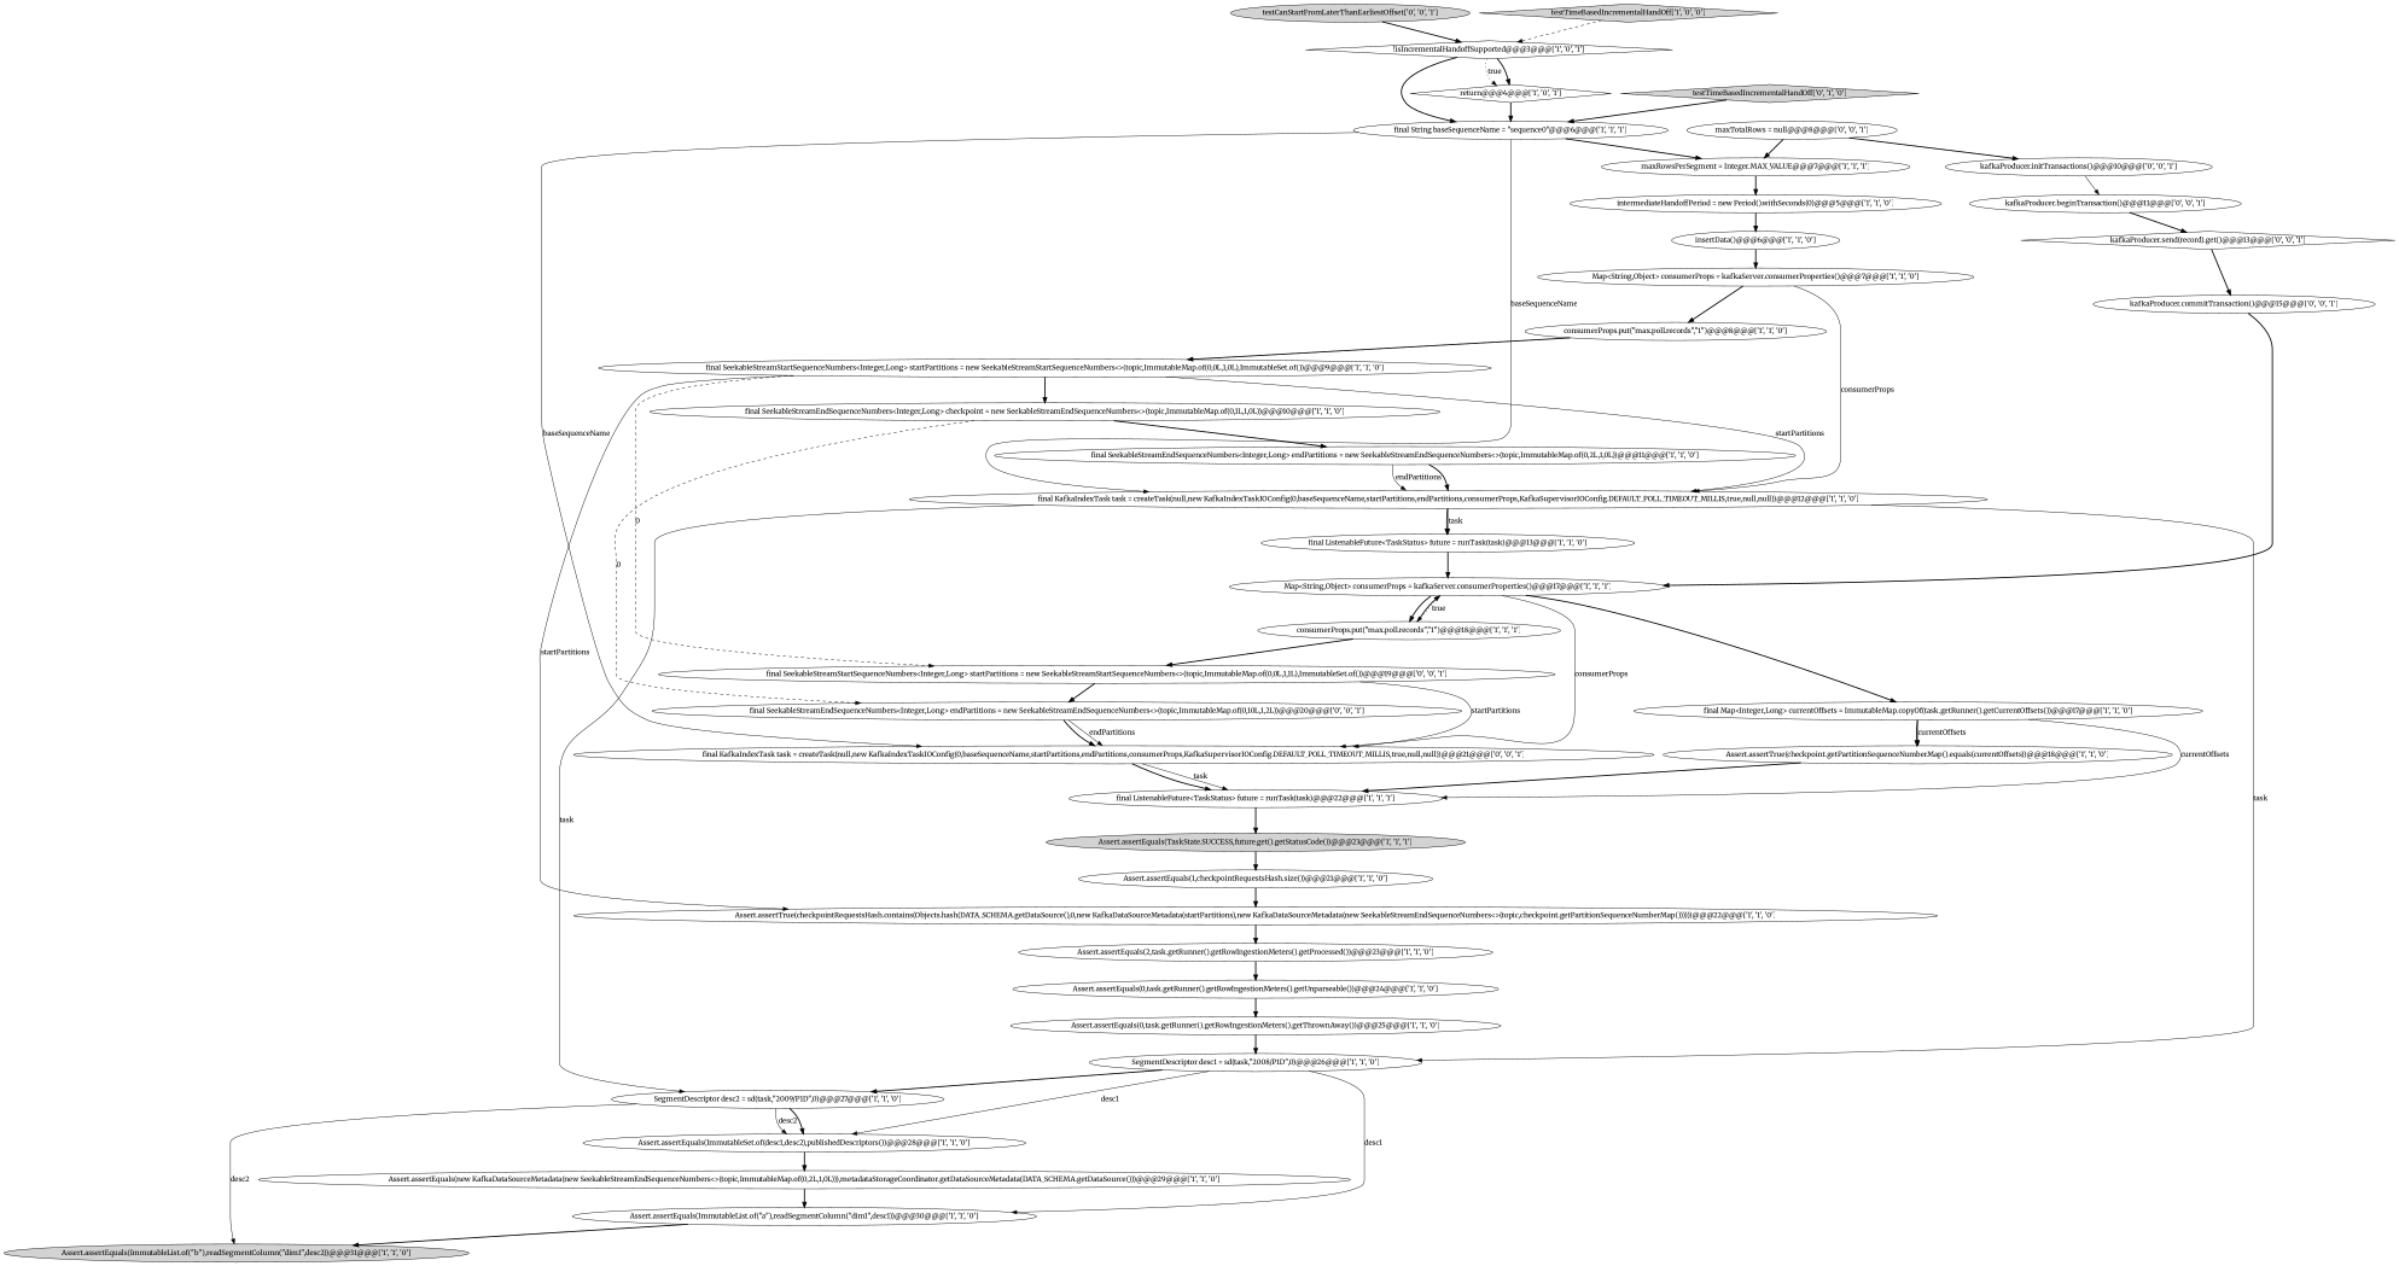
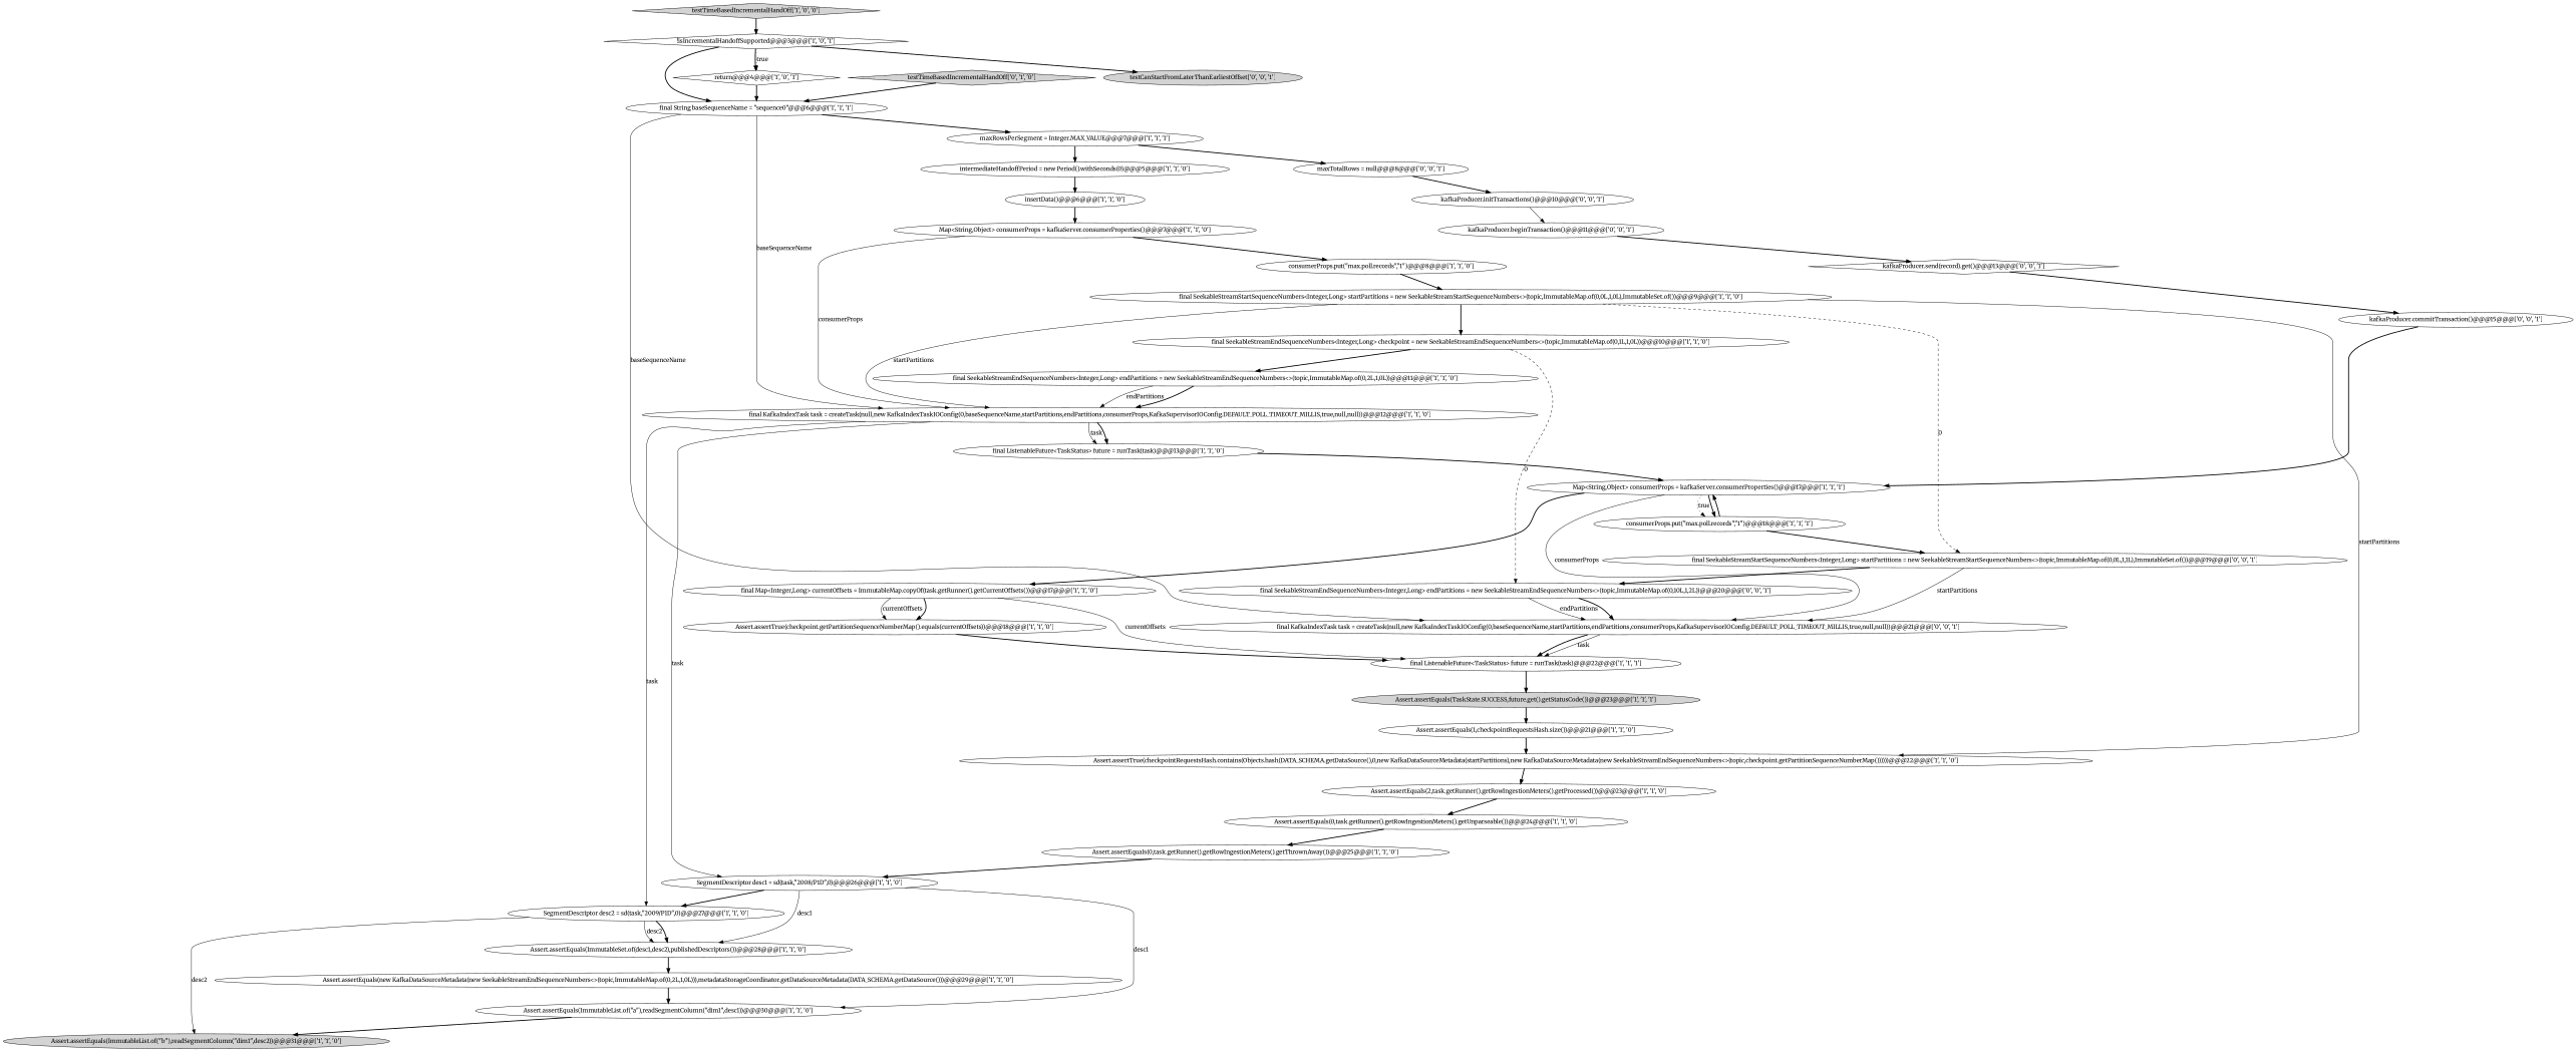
  digraph {
    fontname=Merriweather
    node [fillcolor=white fontname=Merriweather shape=ellipse style=filled]
    edge [fontname=Merriweather style=bold]
    n1 [label="Assert.assertEquals(0,task.getRunner().getRowIngestionMeters().getThrownAway())@@@25@@@['1', '1', '0']"]
    n2 [label="SegmentDescriptor desc1 = sd(task,\"2008/P1D\",0)@@@26@@@['1', '1', '0']"]
    n3 [label="SegmentDescriptor desc2 = sd(task,\"2009/P1D\",0)@@@27@@@['1', '1', '0']"]
    n4 [label="Assert.assertEquals(ImmutableSet.of(desc1,desc2),publishedDescriptors())@@@28@@@['1', '1', '0']"]
    n5 [label="Assert.assertEquals(ImmutableList.of(\"a\"),readSegmentColumn(\"dim1\",desc1))@@@30@@@['1', '1', '0']"]
    n6 [fillcolor=lightgray label="testCanStartFromLaterThanEarliestOffset['0', '0', '1']"]
    n7 [label="!isIncrementalHandoffSupported@@@3@@@['1', '0', '1']" shape=diamond]
    n8 [label="return@@@4@@@['1', '0', '1']" shape=diamond]
    n9 [label="final String baseSequenceName = \"sequence0\"@@@6@@@['1', '1', '1']"]
    n10 [label="kafkaProducer.beginTransaction()@@@11@@@['0', '0', '1']"]
    n11 [label="kafkaProducer.send(record).get()@@@13@@@['0', '0', '1']" shape=diamond]
    n12 [label="kafkaProducer.commitTransaction()@@@15@@@['0', '0', '1']"]
    n13 [label="final Map<Integer,Long> currentOffsets = ImmutableMap.copyOf(task.getRunner().getCurrentOffsets())@@@17@@@['1', '1', '0']"]
    n14 [label="Assert.assertTrue(checkpoint.getPartitionSequenceNumberMap().equals(currentOffsets))@@@18@@@['1', '1', '0']"]
    n15 [label="final ListenableFuture<TaskStatus> future = runTask(task)@@@22@@@['1', '1', '1']"]
    n16 [fillcolor=lightgray label="Assert.assertEquals(TaskState.SUCCESS,future.get().getStatusCode())@@@23@@@['1', '1', '1']"]
    n17 [label="final SeekableStreamEndSequenceNumbers<Integer,Long> endPartitions = new SeekableStreamEndSequenceNumbers<>(topic,ImmutableMap.of(0,10L,1,2L))@@@20@@@['0', '0', '1']"]
    n18 [label="final KafkaIndexTask task = createTask(null,new KafkaIndexTaskIOConfig(0,baseSequenceName,startPartitions,endPartitions,consumerProps,KafkaSupervisorIOConfig.DEFAULT_POLL_TIMEOUT_MILLIS,true,null,null))@@@21@@@['0', '0', '1']"]
    n19 [label="kafkaProducer.initTransactions()@@@10@@@['0', '0', '1']"]
    n20 [label="maxRowsPerSegment = Integer.MAX_VALUE@@@7@@@['1', '1', '1']"]
    n21 [label="final KafkaIndexTask task = createTask(null,new KafkaIndexTaskIOConfig(0,baseSequenceName,startPartitions,endPartitions,consumerProps,KafkaSupervisorIOConfig.DEFAULT_POLL_TIMEOUT_MILLIS,true,null,null))@@@12@@@['1', '1', '0']"]
    n22 [fillcolor=lightgray label="Assert.assertEquals(ImmutableList.of(\"b\"),readSegmentColumn(\"dim1\",desc2))@@@31@@@['1', '1', '0']"]
    n23 [label="Assert.assertEquals(new KafkaDataSourceMetadata(new SeekableStreamEndSequenceNumbers<>(topic,ImmutableMap.of(0,2L,1,0L))),metadataStorageCoordinator.getDataSourceMetadata(DATA_SCHEMA.getDataSource()))@@@29@@@['1', '1', '0']"]
    n24 [label="maxTotalRows = null@@@8@@@['0', '0', '1']"]
    n25 [label="final ListenableFuture<TaskStatus> future = runTask(task)@@@13@@@['1', '1', '0']"]
    n26 [label="Map<String,Object> consumerProps = kafkaServer.consumerProperties()@@@17@@@['1', '1', '1']"]
    n27 [label="consumerProps.put(\"max.poll.records\",\"1\")@@@18@@@['1', '1', '1']"]
    n28 [fillcolor=lightgray label="testTimeBasedIncrementalHandOff['0', '1', '0']" shape=diamond]
    n29 [label="Assert.assertEquals(0,task.getRunner().getRowIngestionMeters().getUnparseable())@@@24@@@['1', '1', '0']"]
    n30 [label="consumerProps.put(\"max.poll.records\",\"1\")@@@8@@@['1', '1', '0']"]
    n31 [label="final SeekableStreamStartSequenceNumbers<Integer,Long> startPartitions = new SeekableStreamStartSequenceNumbers<>(topic,ImmutableMap.of(0,0L,1,0L),ImmutableSet.of())@@@9@@@['1', '1', '0']"]
    n32 [label="final SeekableStreamStartSequenceNumbers<Integer,Long> startPartitions = new SeekableStreamStartSequenceNumbers<>(topic,ImmutableMap.of(0,0L,1,1L),ImmutableSet.of())@@@19@@@['0', '0', '1']"]
    n33 [label="Assert.assertTrue(checkpointRequestsHash.contains(Objects.hash(DATA_SCHEMA.getDataSource(),0,new KafkaDataSourceMetadata(startPartitions),new KafkaDataSourceMetadata(new SeekableStreamEndSequenceNumbers<>(topic,checkpoint.getPartitionSequenceNumberMap())))))@@@22@@@['1', '1', '0']"]
    n34 [label="final SeekableStreamEndSequenceNumbers<Integer,Long> checkpoint = new SeekableStreamEndSequenceNumbers<>(topic,ImmutableMap.of(0,1L,1,0L))@@@10@@@['1', '1', '0']"]
    n35 [label="insertData()@@@6@@@['1', '1', '0']"]
    n36 [label="Map<String,Object> consumerProps = kafkaServer.consumerProperties()@@@7@@@['1', '1', '0']"]
    n37 [label="Assert.assertEquals(1,checkpointRequestsHash.size())@@@21@@@['1', '1', '0']"]
    n38 [label="Assert.assertEquals(2,task.getRunner().getRowIngestionMeters().getProcessed())@@@23@@@['1', '1', '0']"]
    n39 [label="intermediateHandoffPeriod = new Period().withSeconds(0)@@@5@@@['1', '1', '0']"]
    n40 [label="final SeekableStreamEndSequenceNumbers<Integer,Long> endPartitions = new SeekableStreamEndSequenceNumbers<>(topic,ImmutableMap.of(0,2L,1,0L))@@@11@@@['1', '1', '0']"]
    n41 [fillcolor=lightgray label="testTimeBasedIncrementalHandOff['1', '0', '0']" shape=diamond]
    n1 -> n2
    n2 -> n3
    n2 -> n4 [label=desc1 style=solid]
    n2 -> n5 [label=desc1 style=solid]
    n3 -> n4 [label=desc2 style=solid]
    n3 -> n4
    n3 -> n22 [label=desc2 style=solid]
    n4 -> n23
    n5 -> n22
-   n6 -> n7
+   n7 -> n6
    n7 -> n8
    n7 -> n8 [label=true style=dotted]
    n7 -> n9
    n8 -> n9
    n9 -> n18 [label=baseSequenceName style=solid]
    n9 -> n20
    n9 -> n21 [label=baseSequenceName style=solid]
    n10 -> n11
    n11 -> n12
    n12 -> n26
    n13 -> n14
    n13 -> n14 [label=currentOffsets style=solid]
    n13 -> n15 [label=currentOffsets style=solid]
    n14 -> n15
    n15 -> n16
    n16 -> n37
    n17 -> n18 [label=endPartitions style=solid]
    n17 -> n18
    n18 -> n15 [label=task style=solid]
    n18 -> n15
    n19 -> n10 [style=solid]
-   n24 -> n20
+   n20 -> n24
    n20 -> n39
    n21 -> n2 [label=task style=solid]
    n21 -> n3 [label=task style=solid]
    n21 -> n25 [label=task style=solid]
    n21 -> n25
    n23 -> n5
    n24 -> n19
    n25 -> n26
    n26 -> n13
    n26 -> n18 [label=consumerProps style=solid]
    n26 -> n27 [label=true style=dotted]
    n26 -> n27
    n27 -> n26
    n27 -> n32
    n28 -> n9
    n29 -> n1
    n30 -> n31
    n31 -> n21 [label=startPartitions style=solid]
    n31 -> n32 [label=0 style=dashed]
    n31 -> n33 [label=startPartitions style=solid]
    n31 -> n34
    n32 -> n17
    n32 -> n18 [label=startPartitions style=solid]
    n33 -> n38
    n34 -> n17 [label=0 style=dashed]
    n34 -> n40
    n35 -> n36
    n36 -> n21 [label=consumerProps style=solid]
    n36 -> n30
    n37 -> n33
    n38 -> n29
    n39 -> n35
    n40 -> n21 [label=endPartitions style=solid]
    n40 -> n21
-   n41 -> n7 [style=dashed]
+   n41 -> n7
  }
